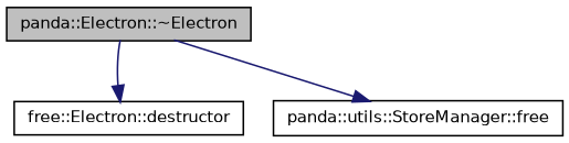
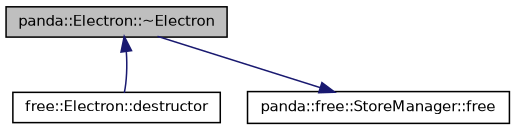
  digraph {
    rankdir=TB
    node [color=black fillcolor=white fontname=Helvetica fontsize=10 shape=record style=filled]
    edge [color=midnightblue fontname=Helvetica fontsize=10 labelfontname=Helvetica labelfontsize=10 style=solid]
    n1 [fillcolor=grey75 fontcolor=black height=0.2 label="panda::Electron::~Electron" width=0.4]
    n2 [height=0.2 label="free::Electron::destructor" width=0.4]
-   n3 [height=0.2 label="panda::utils::StoreManager::free" width=0.4]
-   n1 -> n2
+   n3 [height=0.2 label="panda::free::StoreManager::free" width=0.4]
+   n2 -> n1
    n1 -> n3
  }
